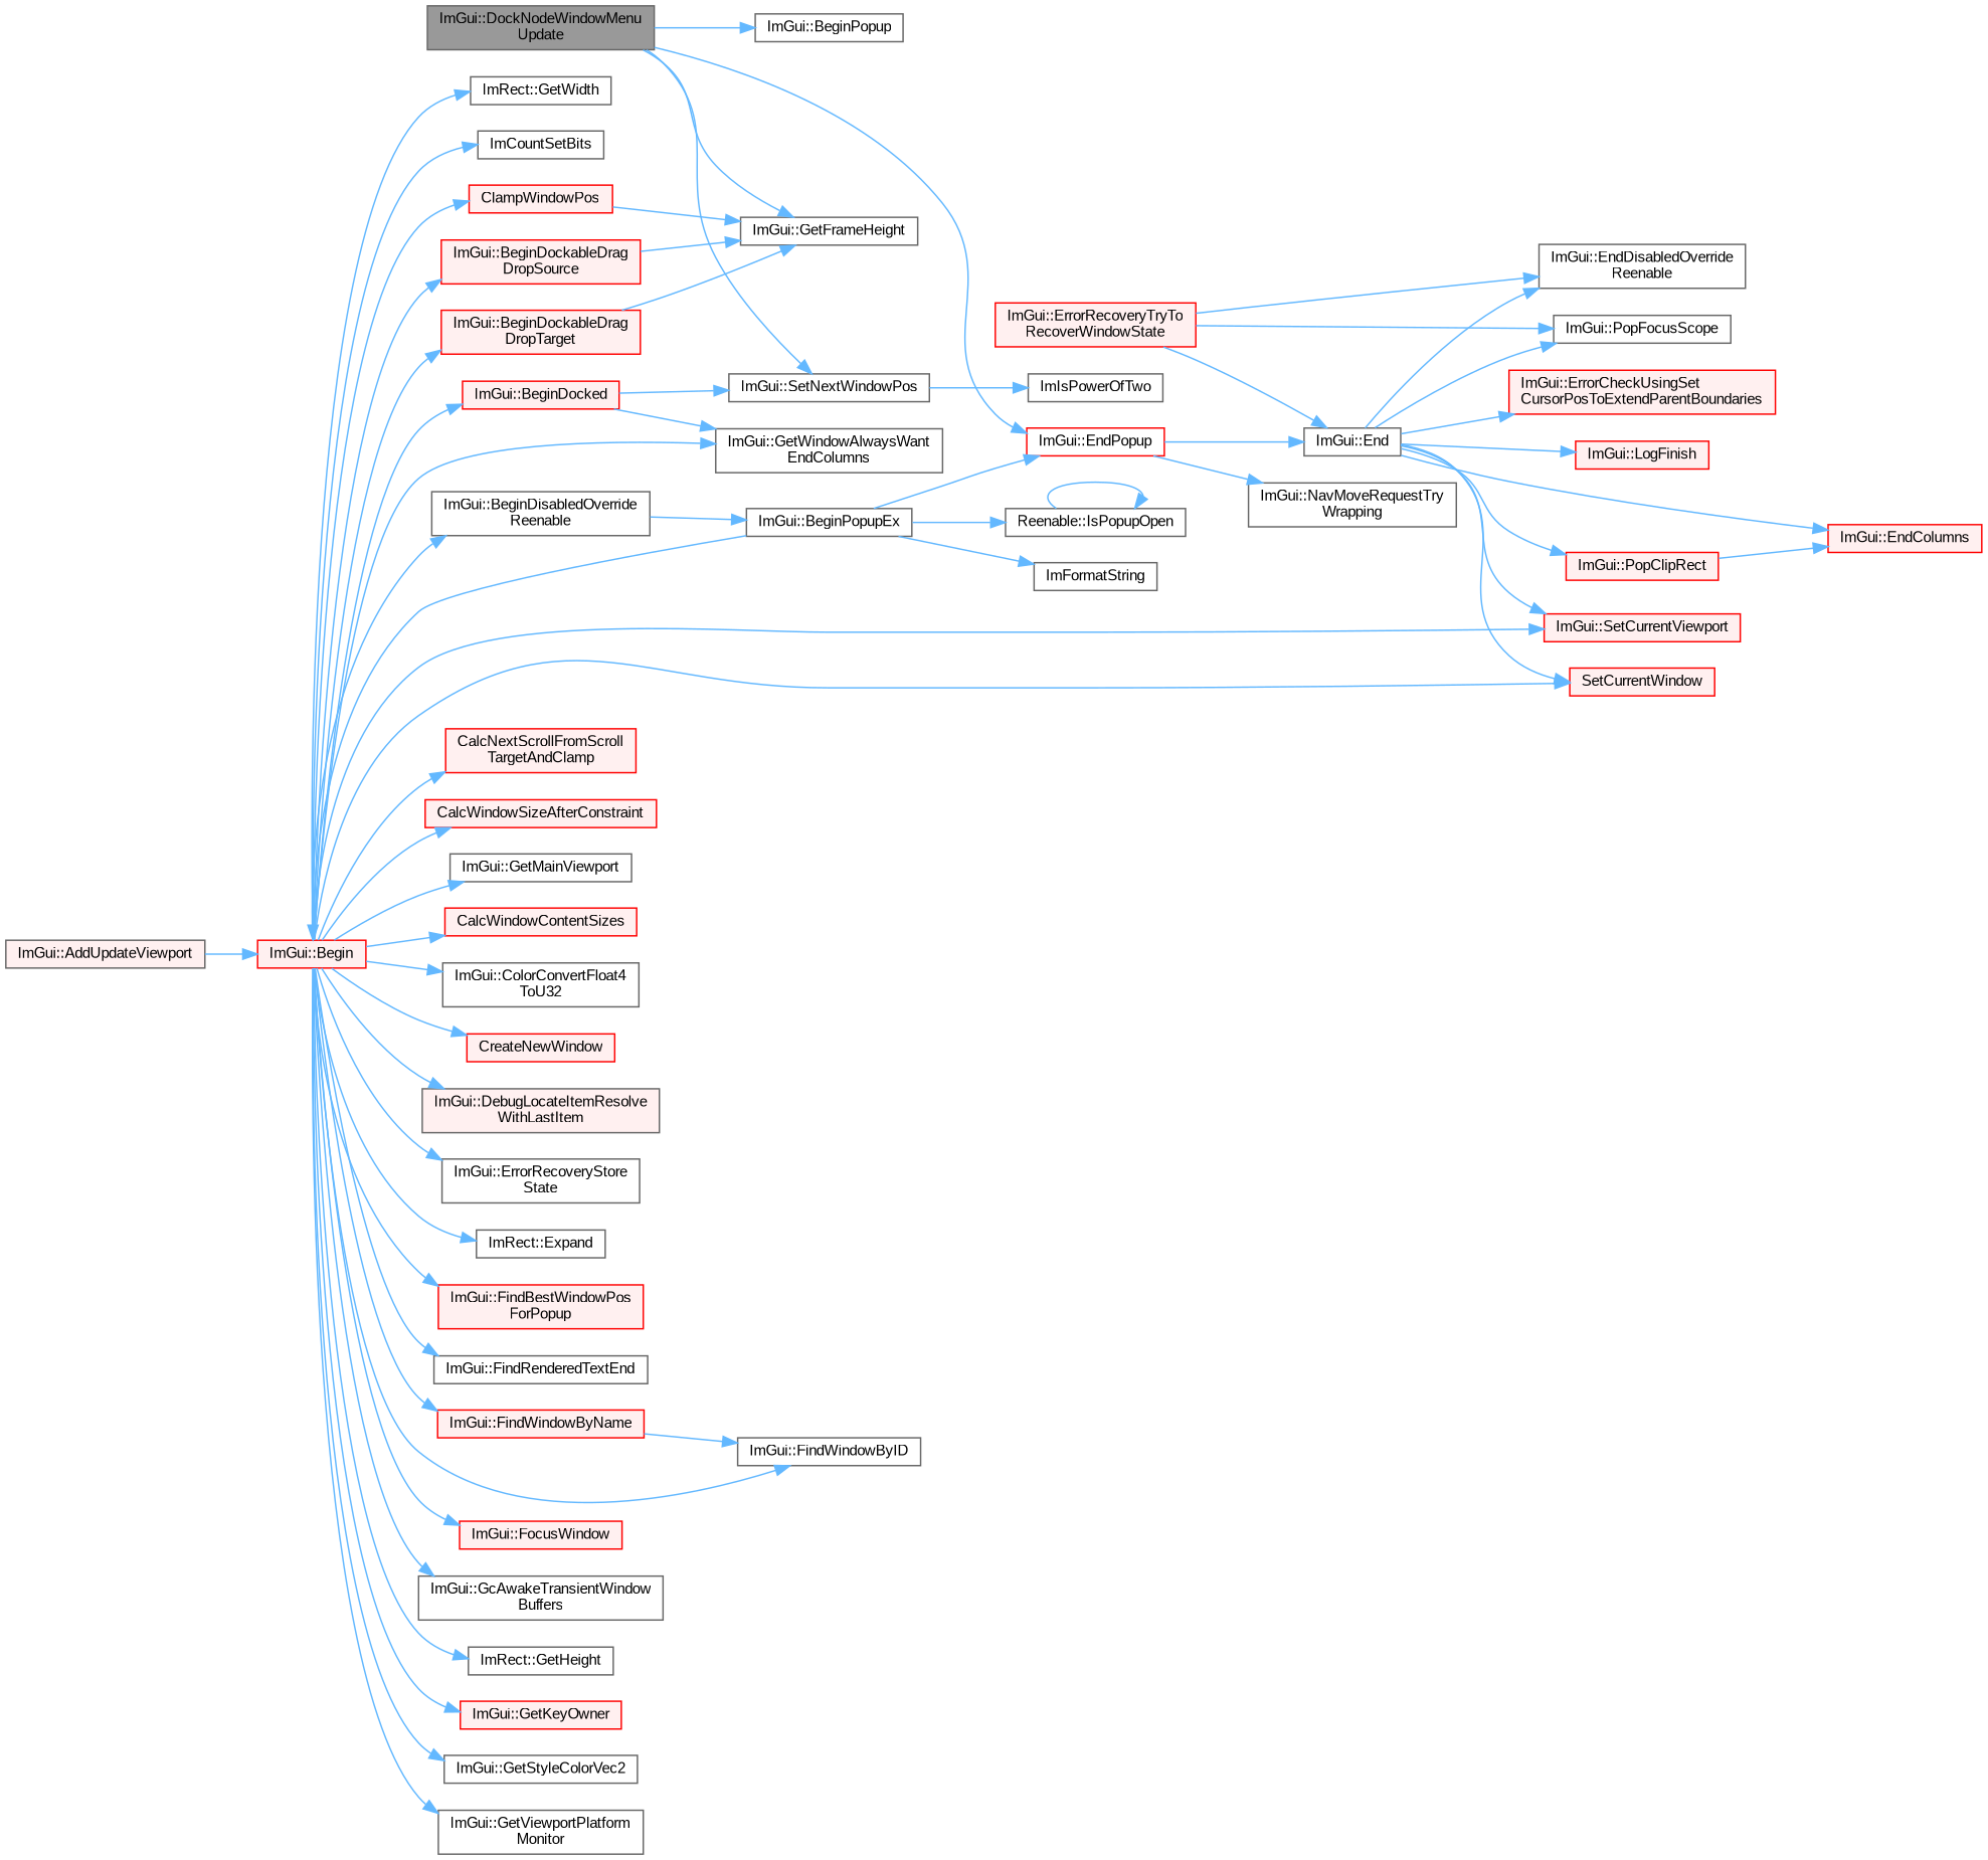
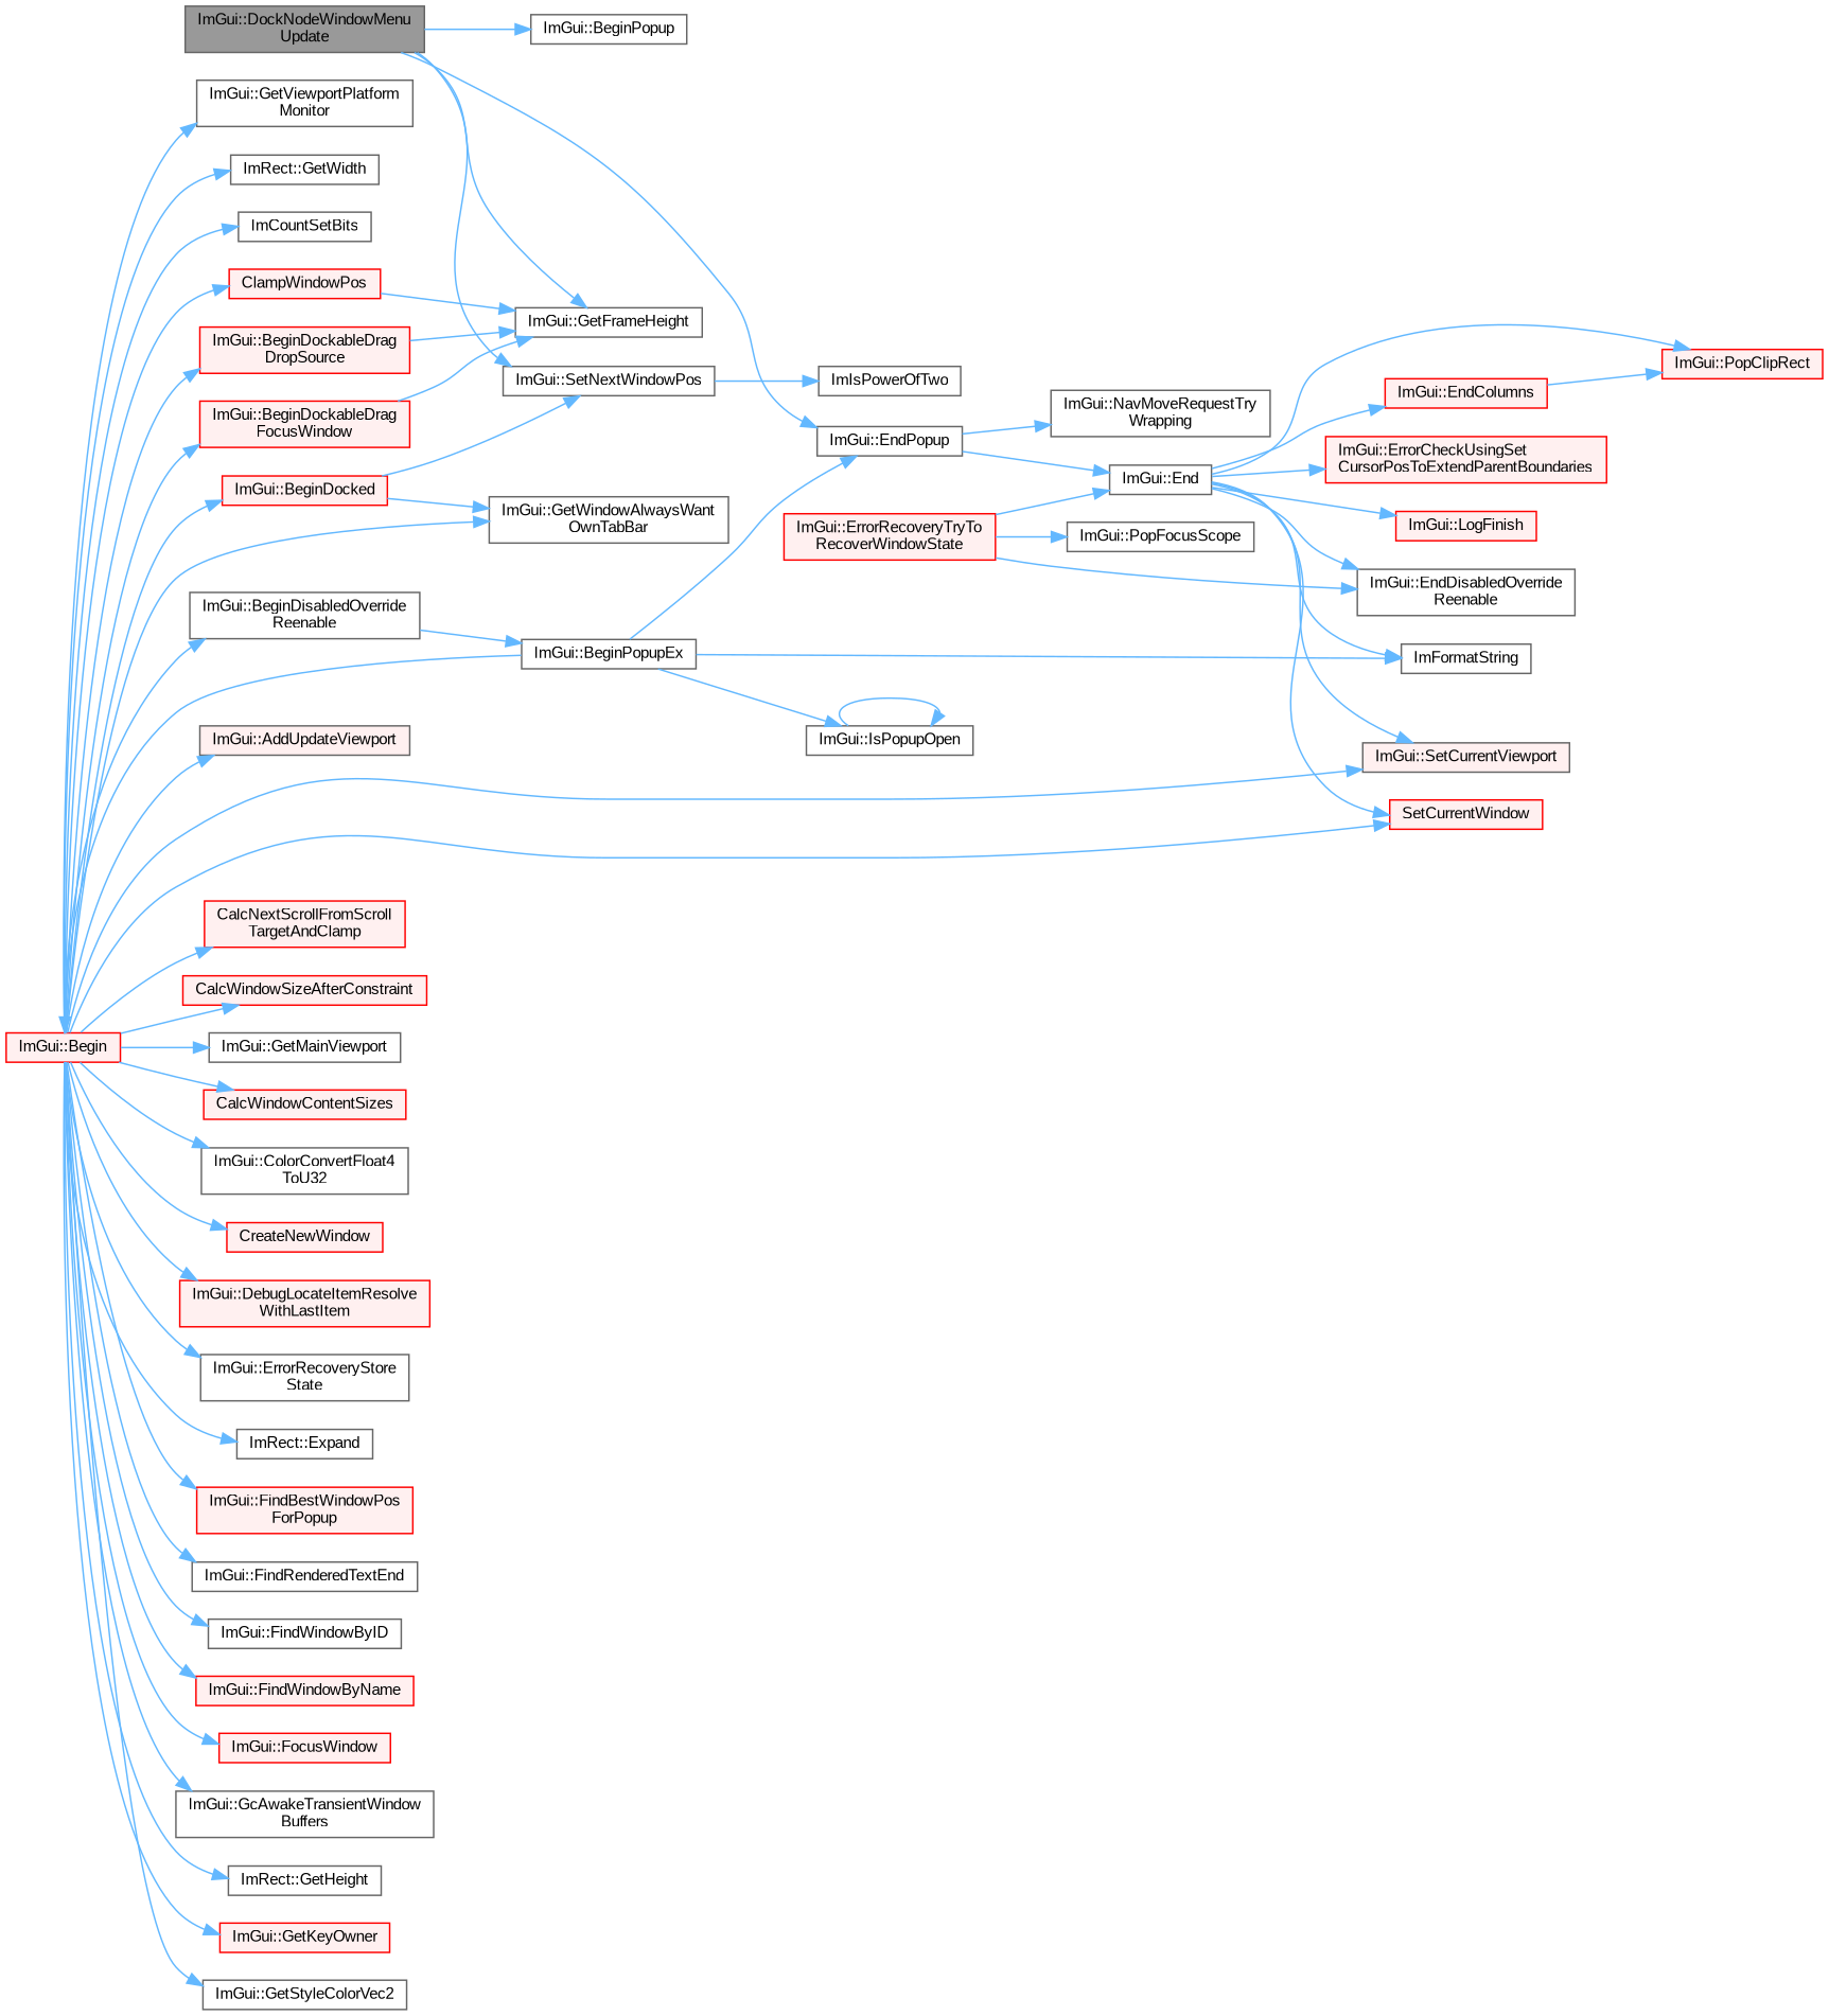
  digraph {
    fontname="Liberation Sans"
    rankdir=LR
    node [color=grey40 fillcolor=white fontname="Liberation Sans" fontsize=10 shape=box style=filled]
    edge [color=steelblue1 fontname="Liberation Sans" fontsize=10 labelfontname=Helvetica labelfontsize=10 style=solid]
    n1 [color=gray40 fillcolor=grey60 fontcolor=black height=0.2 label="ImGui::DockNodeWindowMenu\lUpdate" width=0.4]
    n2 [height=0.2 label="ImGui::BeginPopup" width=0.4]
    n3 [height=0.2 label="ImGui::GetFrameHeight" width=0.4]
    n4 [height=0.2 label="ImGui::SetNextWindowPos" width=0.4]
-   n5 [color=red height=0.2 label="ImGui::EndPopup" width=0.4]
+   n5 [height=0.2 label="ImGui::EndPopup" width=0.4]
    n6 [height=0.2 label=ImIsPowerOfTwo width=0.4]
    n7 [height=0.2 label="ImGui::End" width=0.4]
    n8 [height=0.2 label="ImGui::NavMoveRequestTry\lWrapping" width=0.4]
    n9 [height=0.2 label="ImGui::BeginPopupEx" width=0.4]
    n10 [color=red fillcolor="#FFF0F0" height=0.2 label="ImGui::Begin" width=0.4]
    n11 [height=0.2 label=ImFormatString width=0.4]
-   n12 [height=0.2 label="Reenable::IsPopupOpen" width=0.4]
+   n12 [height=0.2 label="ImGui::IsPopupOpen" width=0.4]
    n13 [fillcolor="#FFF0F0" height=0.2 label="ImGui::AddUpdateViewport" width=0.4]
    n14 [height=0.2 label="ImGui::BeginDisabledOverride\lReenable" width=0.4]
    n15 [color=red fillcolor="#FFF0F0" height=0.2 label="ImGui::BeginDockableDrag\lDropSource" width=0.4]
-   n16 [color=red fillcolor="#FFF0F0" height=0.2 label="ImGui::BeginDockableDrag\lDropTarget" width=0.4]
+   n16 [color=red fillcolor="#FFF0F0" height=0.2 label="ImGui::BeginDockableDrag\lFocusWindow" width=0.4]
    n17 [color=red fillcolor="#FFF0F0" height=0.2 label="ImGui::BeginDocked" width=0.4]
-   n18 [height=0.2 label="ImGui::GetWindowAlwaysWant\lEndColumns" width=0.4]
+   n18 [height=0.2 label="ImGui::GetWindowAlwaysWant\lOwnTabBar" width=0.4]
    n19 [color=red fillcolor="#FFF0F0" height=0.2 label="CalcNextScrollFromScroll\lTargetAndClamp" width=0.4]
    n20 [color=red fillcolor="#FFF0F0" height=0.2 label=CalcWindowSizeAfterConstraint width=0.4]
    n21 [height=0.2 label="ImGui::GetMainViewport" width=0.4]
    n22 [color=red fillcolor="#FFF0F0" height=0.2 label=CalcWindowContentSizes width=0.4]
    n23 [color=red fillcolor="#FFF0F0" height=0.2 label=ClampWindowPos width=0.4]
    n24 [height=0.2 label="ImGui::ColorConvertFloat4\lToU32" width=0.4]
    n25 [color=red fillcolor="#FFF0F0" height=0.2 label=CreateNewWindow width=0.4]
-   n26 [fillcolor="#FFF0F0" height=0.2 label="ImGui::DebugLocateItemResolve\lWithLastItem" width=0.4]
+   n26 [color=red fillcolor="#FFF0F0" height=0.2 label="ImGui::DebugLocateItemResolve\lWithLastItem" width=0.4]
    n27 [height=0.2 label="ImGui::ErrorRecoveryStore\lState" width=0.4]
    n28 [height=0.2 label="ImRect::Expand" width=0.4]
    n29 [color=red fillcolor="#FFF0F0" height=0.2 label="ImGui::FindBestWindowPos\lForPopup" width=0.4]
    n30 [height=0.2 label="ImGui::FindRenderedTextEnd" width=0.4]
    n31 [height=0.2 label="ImGui::FindWindowByID" width=0.4]
    n32 [color=red fillcolor="#FFF0F0" height=0.2 label="ImGui::FindWindowByName" width=0.4]
    n33 [color=red fillcolor="#FFF0F0" height=0.2 label="ImGui::FocusWindow" width=0.4]
    n34 [height=0.2 label="ImGui::GcAwakeTransientWindow\lBuffers" width=0.4]
    n35 [height=0.2 label="ImRect::GetHeight" width=0.4]
    n36 [color=red fillcolor="#FFF0F0" height=0.2 label="ImGui::GetKeyOwner" width=0.4]
    n37 [height=0.2 label="ImGui::GetStyleColorVec2" width=0.4]
    n38 [height=0.2 label="ImGui::GetViewportPlatform\lMonitor" width=0.4]
    n39 [height=0.2 label="ImRect::GetWidth" width=0.4]
    n40 [height=0.2 label=ImCountSetBits width=0.4]
-   n41 [color=red fillcolor="#FFF0F0" height=0.2 label="ImGui::SetCurrentViewport" width=0.4]
+   n41 [fillcolor="#FFF0F0" height=0.2 label="ImGui::SetCurrentViewport" width=0.4]
    n42 [color=red fillcolor="#FFF0F0" height=0.2 label=SetCurrentWindow width=0.4]
    n43 [color=red fillcolor="#FFF0F0" height=0.2 label="ImGui::EndColumns" width=0.4]
    n44 [color=red fillcolor="#FFF0F0" height=0.2 label="ImGui::PopClipRect" width=0.4]
    n45 [height=0.2 label="ImGui::EndDisabledOverride\lReenable" width=0.4]
    n46 [color=red fillcolor="#FFF0F0" height=0.2 label="ImGui::ErrorCheckUsingSet\lCursorPosToExtendParentBoundaries" width=0.4]
    n47 [height=0.2 label="ImGui::PopFocusScope" width=0.4]
    n48 [color=red fillcolor="#FFF0F0" height=0.2 label="ImGui::LogFinish" width=0.4]
    n49 [color=red fillcolor="#FFF0F0" height=0.2 label="ImGui::ErrorRecoveryTryTo\lRecoverWindowState" width=0.4]
    n1 -> n2
    n1 -> n3
    n1 -> n4
    n1 -> n5
    n4 -> n6
    n5 -> n7
    n5 -> n8
    n7 -> n41
    n7 -> n42
    n7 -> n43
    n7 -> n44
    n7 -> n45
    n7 -> n46
-   n7 -> n47
+   n7 -> n11
    n7 -> n48
    n9 -> n5
    n9 -> n10
    n9 -> n11
    n9 -> n12
-   n13 -> n10
+   n10 -> n13
    n10 -> n14
    n10 -> n15
    n10 -> n16
    n10 -> n17
    n10 -> n18
    n10 -> n19
    n10 -> n20
    n10 -> n21
    n10 -> n22
    n10 -> n23
    n10 -> n24
    n10 -> n25
    n10 -> n26
    n10 -> n27
    n10 -> n28
    n10 -> n29
    n10 -> n30
    n10 -> n31
    n10 -> n32
    n10 -> n33
    n10 -> n34
    n10 -> n35
    n10 -> n36
    n10 -> n37
    n10 -> n38
    n10 -> n39
    n10 -> n40
    n10 -> n41
    n10 -> n42
    n12 -> n12
    n14 -> n9
    n15 -> n3
    n16 -> n3
    n17 -> n4
    n17 -> n18
    n23 -> n3
-   n32 -> n31
-   n44 -> n43
+   n43 -> n44
    n49 -> n7
    n49 -> n45
    n49 -> n47
  }
